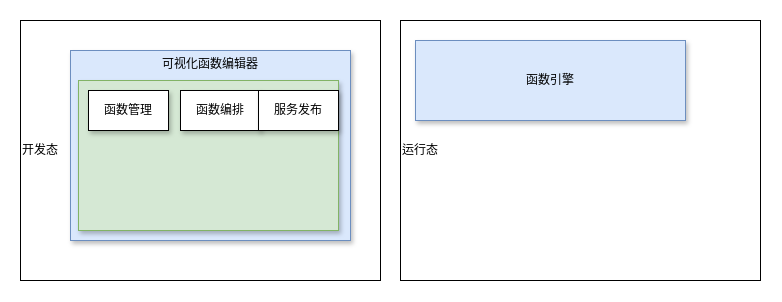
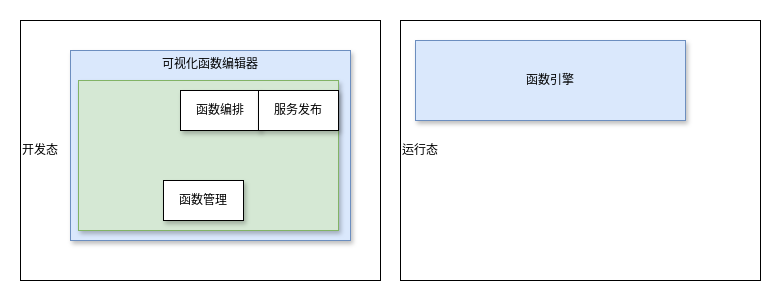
  <mxCell id="0" />
  <mxCell id="1" parent="0" />
  <mxCell id="2" value="开发态" style="rounded=0;whiteSpace=wrap;html=1;align=left;" parent="1" vertex="1"><mxGeometry x="20" y="20" width="360" height="260" as="geometry" /></mxCell>
  <mxCell id="3" value="可视化函数编辑器" style="rounded=0;whiteSpace=wrap;html=1;fillColor=#dae8fc;strokeColor=#6c8ebf;shadow=1;verticalAlign=top;" parent="1" vertex="1"><mxGeometry x="70" y="50" width="280" height="190" as="geometry" /></mxCell>
  <mxCell id="4" value="运行态" style="rounded=0;whiteSpace=wrap;html=1;align=left;" parent="1" vertex="1"><mxGeometry x="400" y="20" width="360" height="260" as="geometry" /></mxCell>
  <mxCell id="5" value="函数引擎" style="rounded=0;whiteSpace=wrap;html=1;fillColor=#dae8fc;strokeColor=#6c8ebf;shadow=1;" parent="1" vertex="1"><mxGeometry x="415" y="40" width="270" height="80" as="geometry" /></mxCell>
  <mxCell id="6" value="" style="rounded=0;whiteSpace=wrap;html=1;fillColor=#d5e8d4;strokeColor=#82b366;shadow=1;" parent="1" vertex="1"><mxGeometry x="78" y="80" width="260" height="150" as="geometry" /></mxCell>
- <mxCell id="7" value="函数管理" style="rounded=0;whiteSpace=wrap;html=1;shadow=1;" parent="1" vertex="1"><mxGeometry x="88" y="90" width="80" height="40" as="geometry" /></mxCell>
+ <mxCell id="7" value="函数管理" style="rounded=0;whiteSpace=wrap;html=1;shadow=1;" parent="1" vertex="1"><mxGeometry x="163" y="180" width="80" height="40" as="geometry" /></mxCell>
  <mxCell id="8" value="函数编排" style="rounded=0;whiteSpace=wrap;html=1;shadow=1;" parent="1" vertex="1"><mxGeometry x="180" y="90" width="80" height="40" as="geometry" /></mxCell>
  <mxCell id="9" value="服务发布" style="rounded=0;whiteSpace=wrap;html=1;shadow=1;" parent="1" vertex="1"><mxGeometry x="258" y="90" width="80" height="40" as="geometry" /></mxCell>
